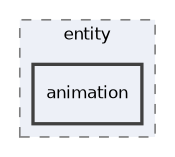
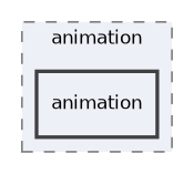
  digraph {
    compound=true
    n1 [color=grey25 fillcolor="#edf0f7" fontname=Helvetica fontsize=10 label=animation shape=box style="filled,bold,"]
    subgraph cluster_1 {
      bgcolor="#edf0f7"
      fontname=Helvetica
      fontsize=10
-     label=entity
+     label=animation
      pencolor=grey50
      style="filled,dashed,"
      n1
    }
  }
